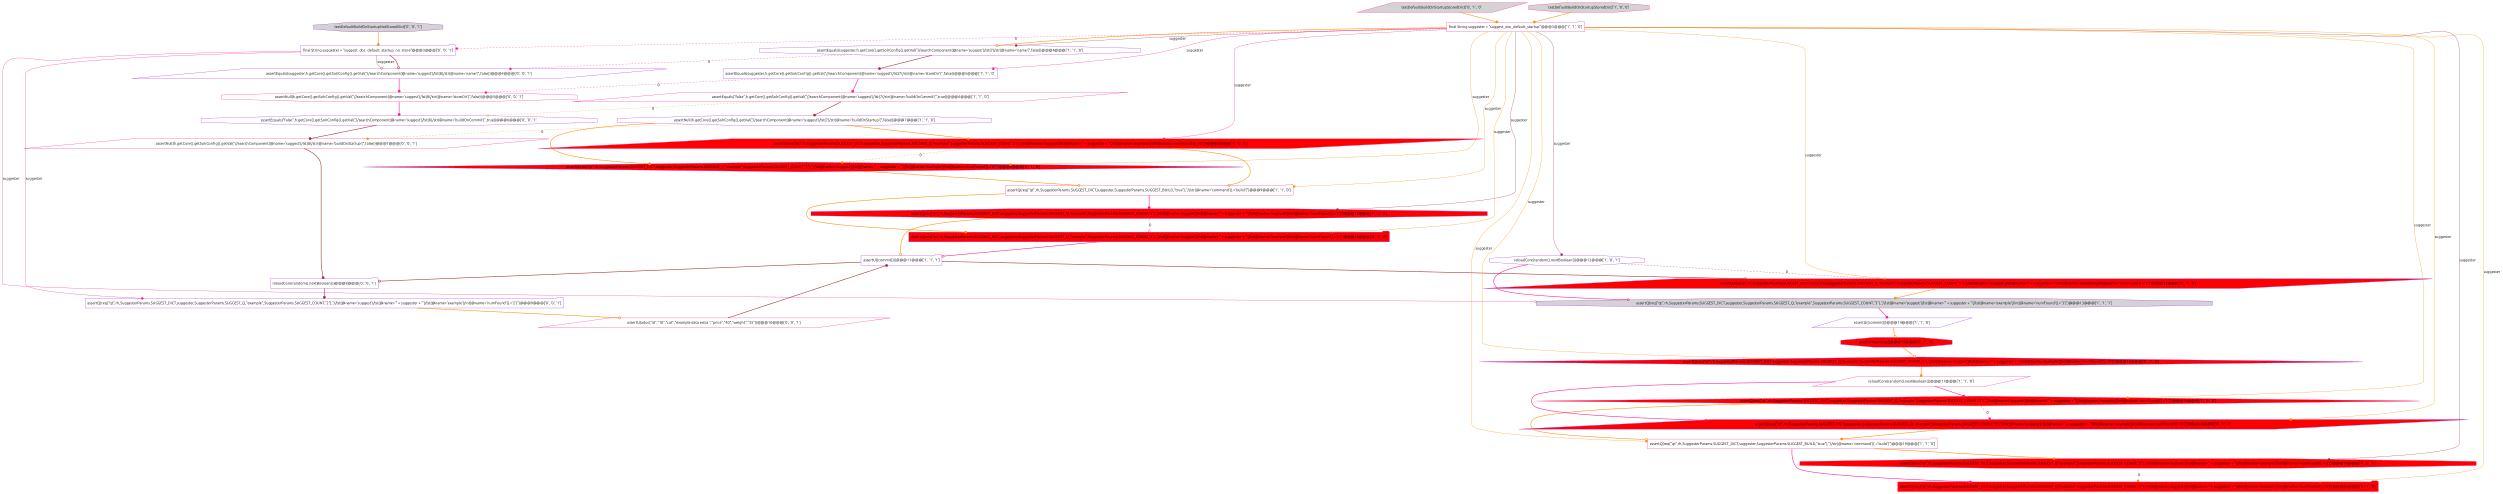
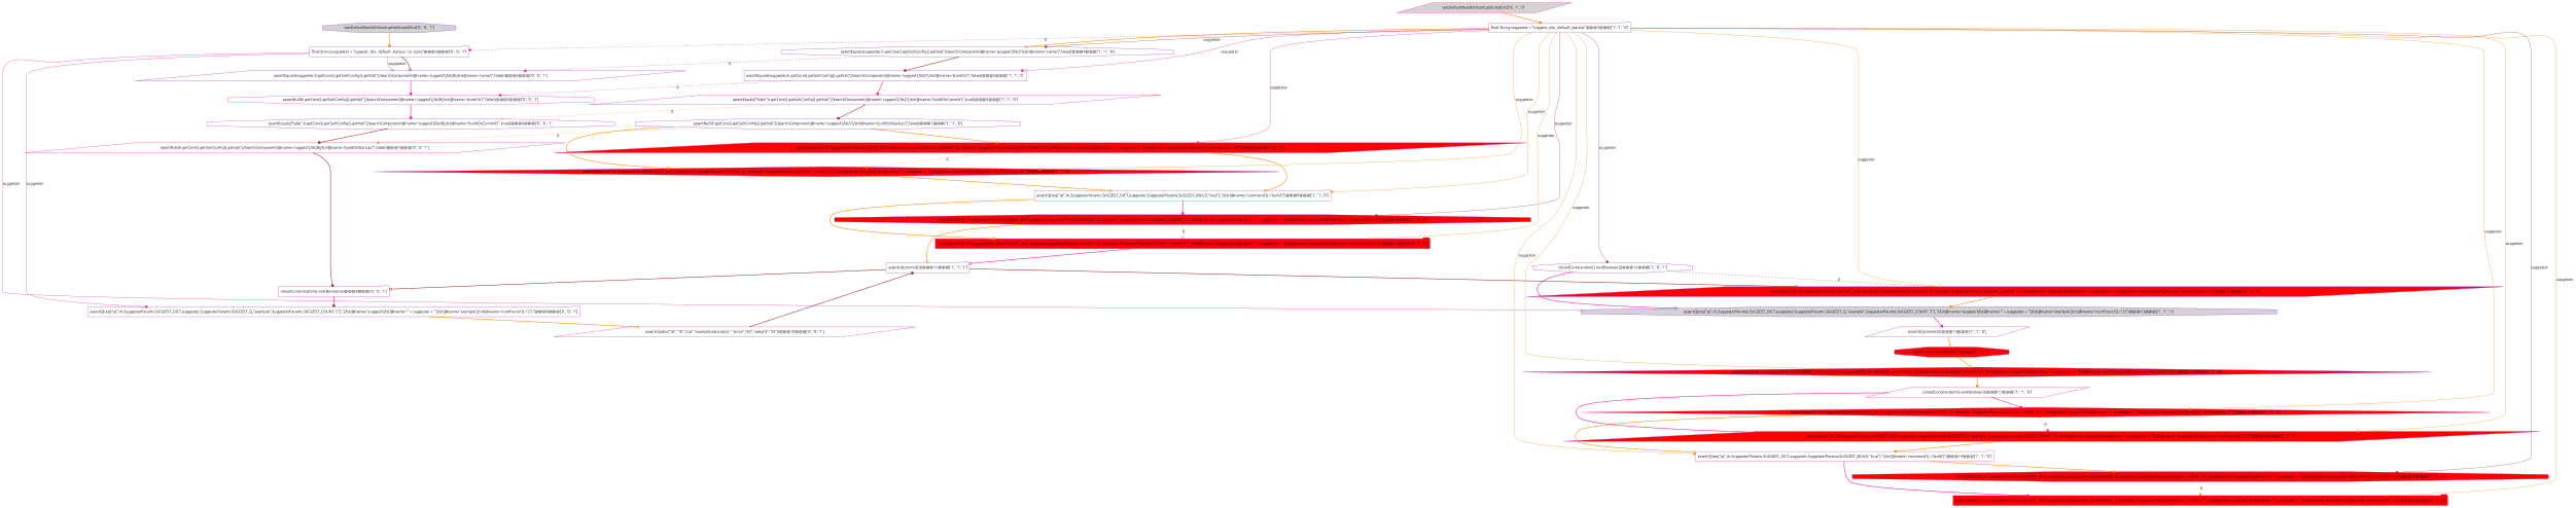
  digraph {
    fontname=Ubuntu
    node [color=purple fillcolor=white fontname=Ubuntu shape=octagon style=filled]
    edge [arrowhead=dot color=darkorange fontname=Ubuntu style=bold]
    n1 [label="assertNull(h.getCore().getSolrConfig().getVal(\"//searchComponent(@name='suggest'(/lst(7(/str(@name='buildOnStartup'(\",false))@@@7@@@['1', '1', '0']"]
    n2 [fillcolor=red label="assertQ(req(\"qt\",rh,SuggesterParams.SUGGEST_DICT,suggester,SuggesterParams.SUGGEST_Q,\"example\",SuggesterParams.SUGGEST_COUNT,\"5\"),\"//lst(@name='suggest'(/lst(@name='\" + suggester + \"'(/lst(@name='example'(/int(@name='numFound'((.='0'(\")@@@8@@@['0', '1', '0']" shape=diamond]
    n3 [color=deeppink fillcolor=red label="assertQ(req(\"qt\",rh,SuggesterParams.SUGGEST_DICT,suggester,SuggesterParams.SUGGEST_Q,\"example\",SuggesterParams.SUGGEST_COUNT,\"2\"),\"//lst(@name='suggest'(/lst(@name='\" + suggester + \"'(/lst(@name='example'(/int(@name='numFound'((.='0'(\")@@@8@@@['1', '0', '0']" shape=parallelogram]
    n4 [color=deeppink label="assertNull(h.getCore().getSolrConfig().getVal(\"//searchComponent(@name='suggest'(/lst(8(/str(@name='buildOnStartup'(\",false))@@@7@@@['0', '0', '1']" shape=parallelogram]
    n5 [color=deeppink label="assertQ(req(\"qt\",rh,SuggesterParams.SUGGEST_DICT,suggester,SuggesterParams.SUGGEST_BUILD,\"true\"),\"//str(@name='command'((.='build'(\")@@@9@@@['1', '1', '0']" shape=folder]
    n6 [label="reloadCore(random().nextBoolean())@@@8@@@['0', '0', '1']" shape=folder]
    n7 [fillcolor=red label="assertQ(req(\"qt\",rh,SuggesterParams.SUGGEST_DICT,suggester,SuggesterParams.SUGGEST_Q,\"example\",SuggesterParams.SUGGEST_COUNT,\"2\"),\"//lst(@name='suggest'(/lst(@name='\" + suggester + \"'(/lst(@name='example'(/int(@name='numFound'((.='2'(\")@@@10@@@['1', '0', '0']"]
    n8 [fillcolor=red label="assertQ(req(\"qt\",rh,SuggesterParams.SUGGEST_DICT,suggester,SuggesterParams.SUGGEST_Q,\"example\",SuggesterParams.SUGGEST_COUNT,\"5\"),\"//lst(@name='suggest'(/lst(@name='\" + suggester + \"'(/lst(@name='example'(/int(@name='numFound'((.='2'(\")@@@10@@@['0', '1', '0']" shape=folder]
    n9 [label="assertU((commit()))@@@11@@@['1', '1', '1']" shape=folder]
    n10 [fillcolor=red label="assertQ(req(\"qt\",rh,SuggesterParams.SUGGEST_DICT,suggester,SuggesterParams.SUGGEST_Q,\"example\",SuggesterParams.SUGGEST_COUNT,\"5\"),\"//lst(@name='suggest'(/lst(@name='\" + suggester + \"'(/lst(@name='example'(/int(@name='numFound'((.='2'(\")@@@12@@@['0', '1', '0']" shape=parallelogram]
    n11 [fillcolor=lightgray label="assertQ(req(\"qt\",rh,SuggesterParams.SUGGEST_DICT,suggester,SuggesterParams.SUGGEST_Q,\"example\",SuggesterParams.SUGGEST_COUNT,\"3\"),\"//lst(@name='suggest'(/lst(@name='\" + suggester + \"'(/lst(@name='example'(/int(@name='numFound'((.='3'(\")@@@13@@@['1', '1', '1']"]
    n12 [label="reloadCore(random().nextBoolean())@@@12@@@['1', '0', '1']"]
    n13 [color=deeppink label="assertNull(h.getCore().getSolrConfig().getVal(\"//searchComponent(@name='suggest'(/lst(8(/str(@name='storeDir'(\",false))@@@5@@@['0', '0', '1']"]
    n14 [label="assertEquals(\"false\",h.getCore().getSolrConfig().getVal(\"//searchComponent(@name='suggest'(/lst(8(/str(@name='buildOnCommit'(\",true))@@@6@@@['0', '0', '1']"]
    n15 [label="assertEquals(suggester,h.getCore().getSolrConfig().getVal(\"//searchComponent(@name='suggest'(/lst(7(/str(@name='name'(\",false))@@@4@@@['1', '1', '0']"]
    n16 [label="assertEquals(suggester,h.getCore().getSolrConfig().getVal(\"//searchComponent(@name='suggest'(/lst(7(/str(@name='storeDir'(\",false))@@@5@@@['1', '1', '0']" shape=folder]
    n17 [label="assertEquals(suggester,h.getCore().getSolrConfig().getVal(\"//searchComponent(@name='suggest'(/lst(8(/str(@name='name'(\",false))@@@4@@@['0', '0', '1']" shape=parallelogram]
    n18 [color=deeppink label="assertEquals(\"false\",h.getCore().getSolrConfig().getVal(\"//searchComponent(@name='suggest'(/lst(7(/str(@name='buildOnCommit'(\",true))@@@6@@@['1', '1', '0']" shape=parallelogram]
    n19 [label="assertU((commit()))@@@14@@@['1', '1', '0']" shape=parallelogram]
    n20 [fillcolor=red label="waitForWarming()@@@15@@@['0', '1', '0']"]
    n21 [fillcolor=red label="assertQ(req(\"qt\",rh,SuggesterParams.SUGGEST_DICT,suggester,SuggesterParams.SUGGEST_Q,\"example\",SuggesterParams.SUGGEST_COUNT,\"5\"),\"//lst(@name='suggest'(/lst(@name='\" + suggester + \"'(/lst(@name='example'(/int(@name='numFound'((.='2'(\")@@@18@@@['0', '1', '0']" shape=parallelogram]
    n22 [color=deeppink label="assertQ(req(\"qt\",rh,SuggesterParams.SUGGEST_DICT,suggester,SuggesterParams.SUGGEST_BUILD,\"true\"),\"//str(@name='command'((.='build'(\")@@@19@@@['1', '1', '0']" shape=folder]
    n23 [color=deeppink fillcolor=red label="assertQ(req(\"qt\",rh,SuggesterParams.SUGGEST_DICT,suggester,SuggesterParams.SUGGEST_Q,\"example\",SuggesterParams.SUGGEST_COUNT,\"5\"),\"//lst(@name='suggest'(/lst(@name='\" + suggester + \"'(/lst(@name='example'(/int(@name='numFound'((.='3'(\")@@@20@@@['0', '1', '0']" shape=folder]
    n24 [color=deeppink fillcolor=red label="assertQ(req(\"qt\",rh,SuggesterParams.SUGGEST_DICT,suggester,SuggesterParams.SUGGEST_Q,\"example\",SuggesterParams.SUGGEST_COUNT,\"3\"),\"//lst(@name='suggest'(/lst(@name='\" + suggester + \"'(/lst(@name='example'(/int(@name='numFound'((.='3'(\")@@@18@@@['1', '0', '0']"]
    n25 [color=deeppink fillcolor=lightgray label="testDefaultBuildOnStartupStoredDict['0', '1', '0']" shape=parallelogram]
    n26 [color=deeppink label="final String suggester = \"suggest_doc_default_startup\"@@@3@@@['1', '1', '0']" shape=folder]
    n27 [fillcolor=red label="assertQ(req(\"qt\",rh,SuggesterParams.SUGGEST_DICT,suggester,SuggesterParams.SUGGEST_Q,\"example\",SuggesterParams.SUGGEST_COUNT,\"5\"),\"//lst(@name='suggest'(/lst(@name='\" + suggester + \"'(/lst(@name='example'(/int(@name='numFound'((.='2'(\")@@@16@@@['0', '1', '0']" shape=diamond]
    n28 [label="final String suggester = \"suggest_doc_default_startup_no_store\"@@@3@@@['0', '0', '1']" shape=folder]
    n29 [color=deeppink fillcolor=red label="assertQ(req(\"qt\",rh,SuggesterParams.SUGGEST_DICT,suggester,SuggesterParams.SUGGEST_Q,\"example\",SuggesterParams.SUGGEST_COUNT,\"3\"),\"//lst(@name='suggest'(/lst(@name='\" + suggester + \"'(/lst(@name='example'(/int(@name='numFound'((.='2'(\")@@@16@@@['1', '0', '0']" shape=diamond]
    n30 [color=deeppink label="reloadCore(random().nextBoolean())@@@17@@@['1', '1', '0']" shape=parallelogram]
    n31 [label="assertQ(req(\"qt\",rh,SuggesterParams.SUGGEST_DICT,suggester,SuggesterParams.SUGGEST_Q,\"example\",SuggesterParams.SUGGEST_COUNT,\"2\"),\"//lst(@name='suggest'(/lst(@name='\" + suggester + \"'(/lst(@name='example'(/int(@name='numFound'((.='2'(\")@@@9@@@['0', '0', '1']" shape=folder]
    n32 [color=deeppink label="assertU(adoc(\"id\",\"10\",\"cat\",\"example data extra \",\"price\",\"40\",\"weight\",\"35\"))@@@10@@@['0', '0', '1']" shape=parallelogram]
    n33 [fillcolor=lightgray label="testDefaultBuildOnStartupNotStoredDict['0', '0', '1']"]
-   n34 [color=deeppink fillcolor=lightgray label="testDefaultBuildOnStartupStoredDict['1', '0', '0']"]
    n1 -> n2
    n1 -> n3 [arrowhead=odot]
    n1 -> n4 [label=0 style=dashed]
    n2 -> n5 [arrowhead=odot]
    n3 -> n2 [label=0 style=dashed]
    n3 -> n5 [arrowhead=odot]
    n4 -> n6 [color=brown]
    n5 -> n7 [color=deeppink]
    n5 -> n8
    n6 -> n31 [color=brown]
    n7 -> n8 [arrowhead=odot color=deeppink label=0 style=dashed]
    n7 -> n9 [arrowhead=odot]
    n8 -> n9 [arrowhead=odot color=deeppink]
    n9 -> n6 [arrowhead=odot color=brown]
    n9 -> n10 [arrowhead=odot color=brown]
    n10 -> n11
    n11 -> n19 [color=deeppink]
    n12 -> n10 [arrowhead=odot color=brown label=0 style=dashed]
    n12 -> n11 [arrowhead=odot color=deeppink]
    n13 -> n14 [color=deeppink]
    n14 -> n4 [color=brown]
    n15 -> n16 [color=brown]
    n15 -> n17 [color=deeppink label=0 style=dashed]
    n16 -> n13 [color=deeppink label=0 style=dashed]
    n16 -> n18 [color=deeppink]
    n17 -> n13 [color=deeppink]
    n18 -> n1 [color=brown]
    n18 -> n14 [arrowhead=odot label=0 style=dashed]
    n19 -> n20 [arrowhead=odot]
    n20 -> n27 [arrowhead=odot]
    n21 -> n22
    n22 -> n23 [color=deeppink]
    n22 -> n24 [arrowhead=odot]
    n24 -> n23 [label=0 style=dashed]
    n25 -> n26
    n26 -> n2 [label=suggester style=solid]
    n26 -> n3 [color=deeppink label=suggester style=solid]
    n26 -> n5 [label=suggester style=solid]
    n26 -> n7 [color=brown label=suggester style=solid]
    n26 -> n8 [arrowhead=odot label=suggester style=solid]
    n26 -> n10 [arrowhead=odot label=suggester style=solid]
    n26 -> n12 [color=brown label=suggester style=solid]
    n26 -> n15 [arrowhead=odot]
    n26 -> n15 [color=brown label=suggester style=solid]
    n26 -> n16 [color=deeppink label=suggester style=solid]
    n26 -> n21 [label=suggester style=solid]
    n26 -> n22 [label=suggester style=solid]
    n26 -> n23 [arrowhead=odot label=suggester style=solid]
    n26 -> n24 [color=brown label=suggester style=solid]
    n26 -> n27 [arrowhead=odot label=suggester style=solid]
    n26 -> n28 [color=deeppink label=0 style=dashed]
    n26 -> n29 [label=suggester style=solid]
    n27 -> n30
    n28 -> n11 [arrowhead=odot color=deeppink label=suggester style=solid]
    n28 -> n17 [arrowhead=odot color=brown]
    n28 -> n17 [arrowhead=odot color=brown label=suggester style=solid]
    n28 -> n31 [color=deeppink label=suggester style=solid]
    n29 -> n21 [color=deeppink label=0 style=dashed]
    n29 -> n22 [arrowhead=odot]
    n30 -> n21 [arrowhead=odot color=deeppink]
    n30 -> n29 [color=deeppink]
    n31 -> n32 [arrowhead=odot]
    n32 -> n9 [color=brown]
    n33 -> n28
-   n34 -> n26
  }
